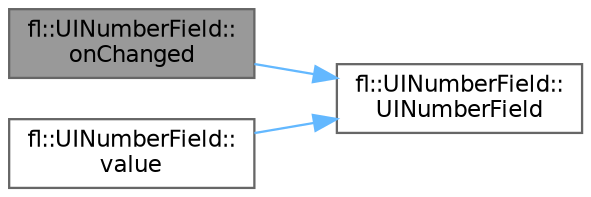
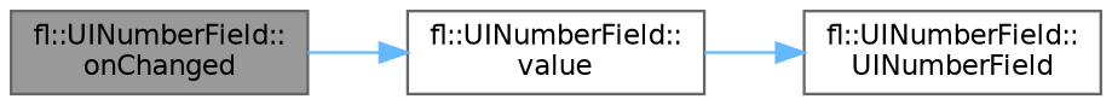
  digraph {
    rankdir=LR
    node [color=grey40 fillcolor=white fontname=Helvetica fontsize=10 shape=box style=filled]
    edge [color=steelblue1 fontname=Helvetica fontsize=10 labelfontname=Helvetica labelfontsize=10 style=solid]
    n1 [color=gray40 fillcolor=grey60 fontcolor=black height=0.2 label="fl::UINumberField::\lonChanged" width=0.4]
    n2 [height=0.2 label="fl::UINumberField::\lUINumberField" width=0.4]
    n3 [height=0.2 label="fl::UINumberField::\lvalue" width=0.4]
-   n1 -> n2
+   n1 -> n3
    n3 -> n2
  }
